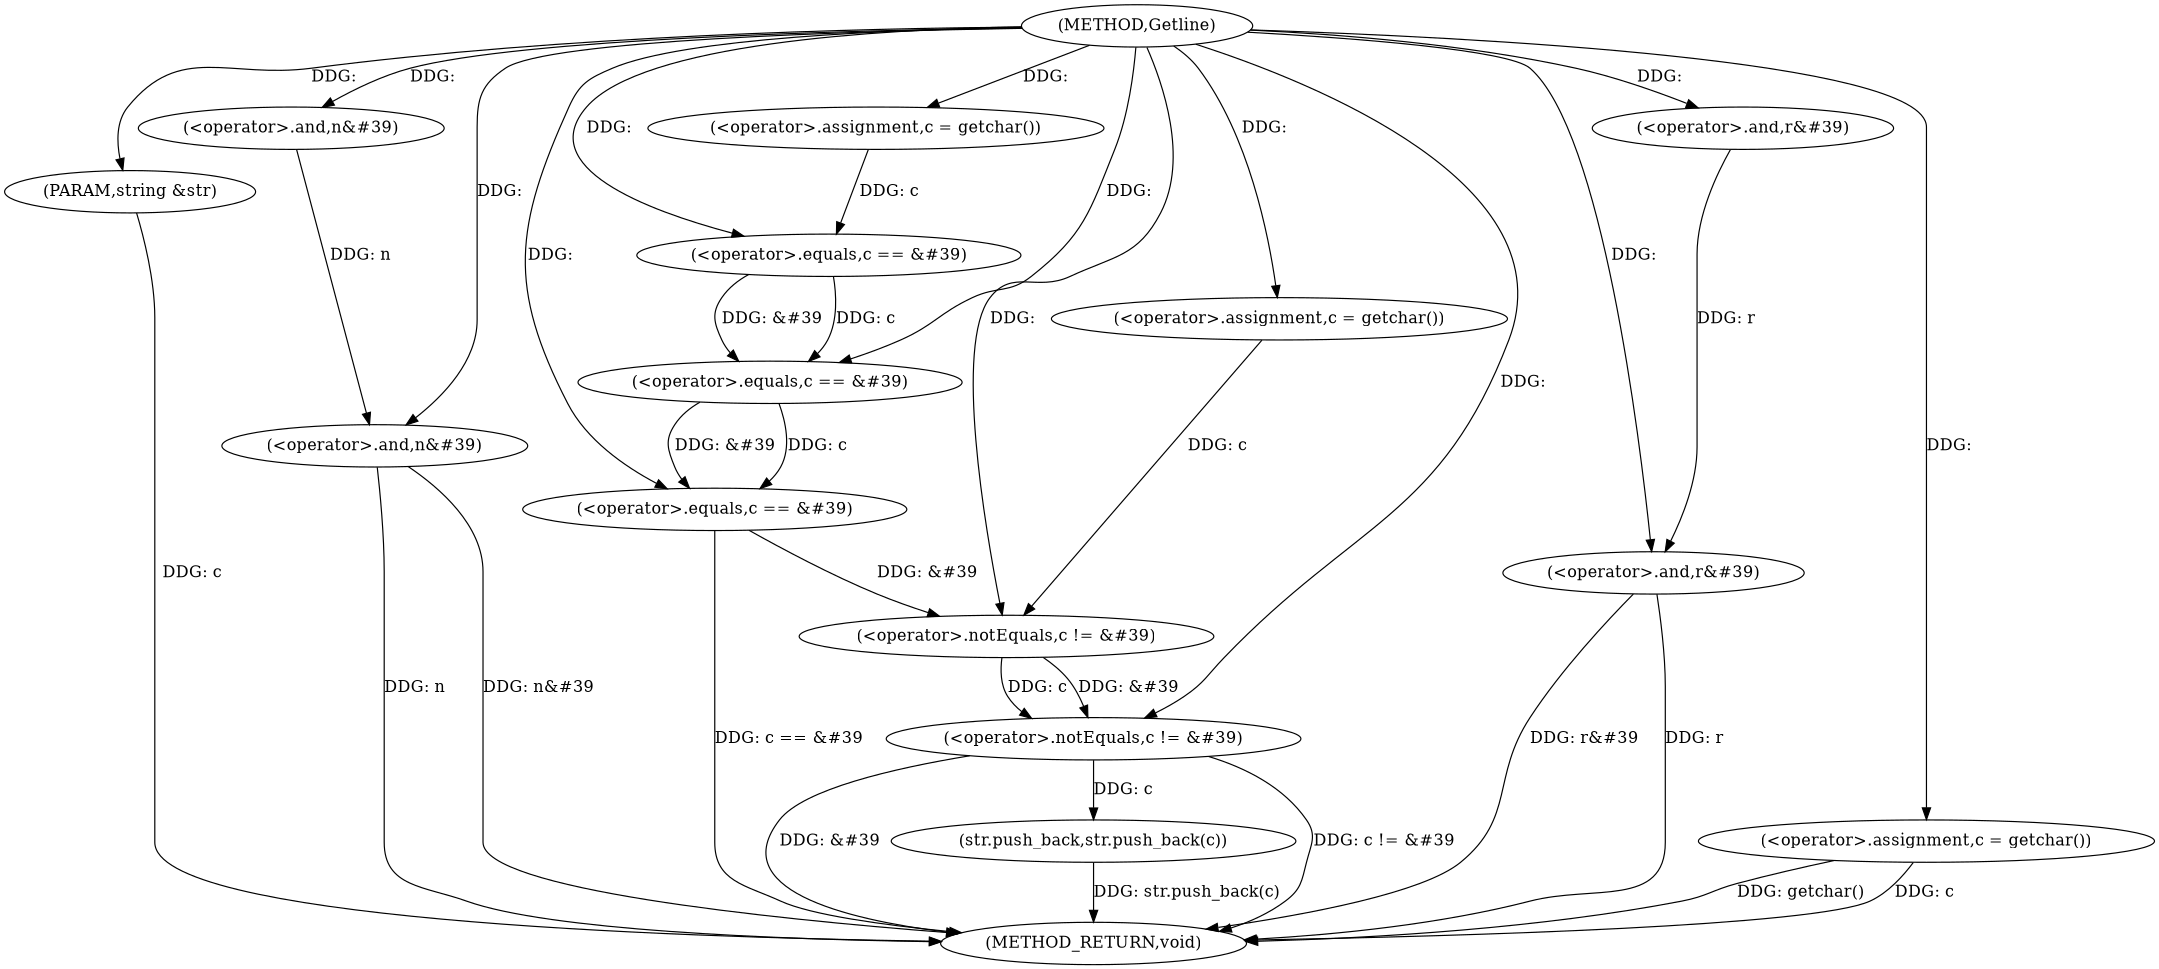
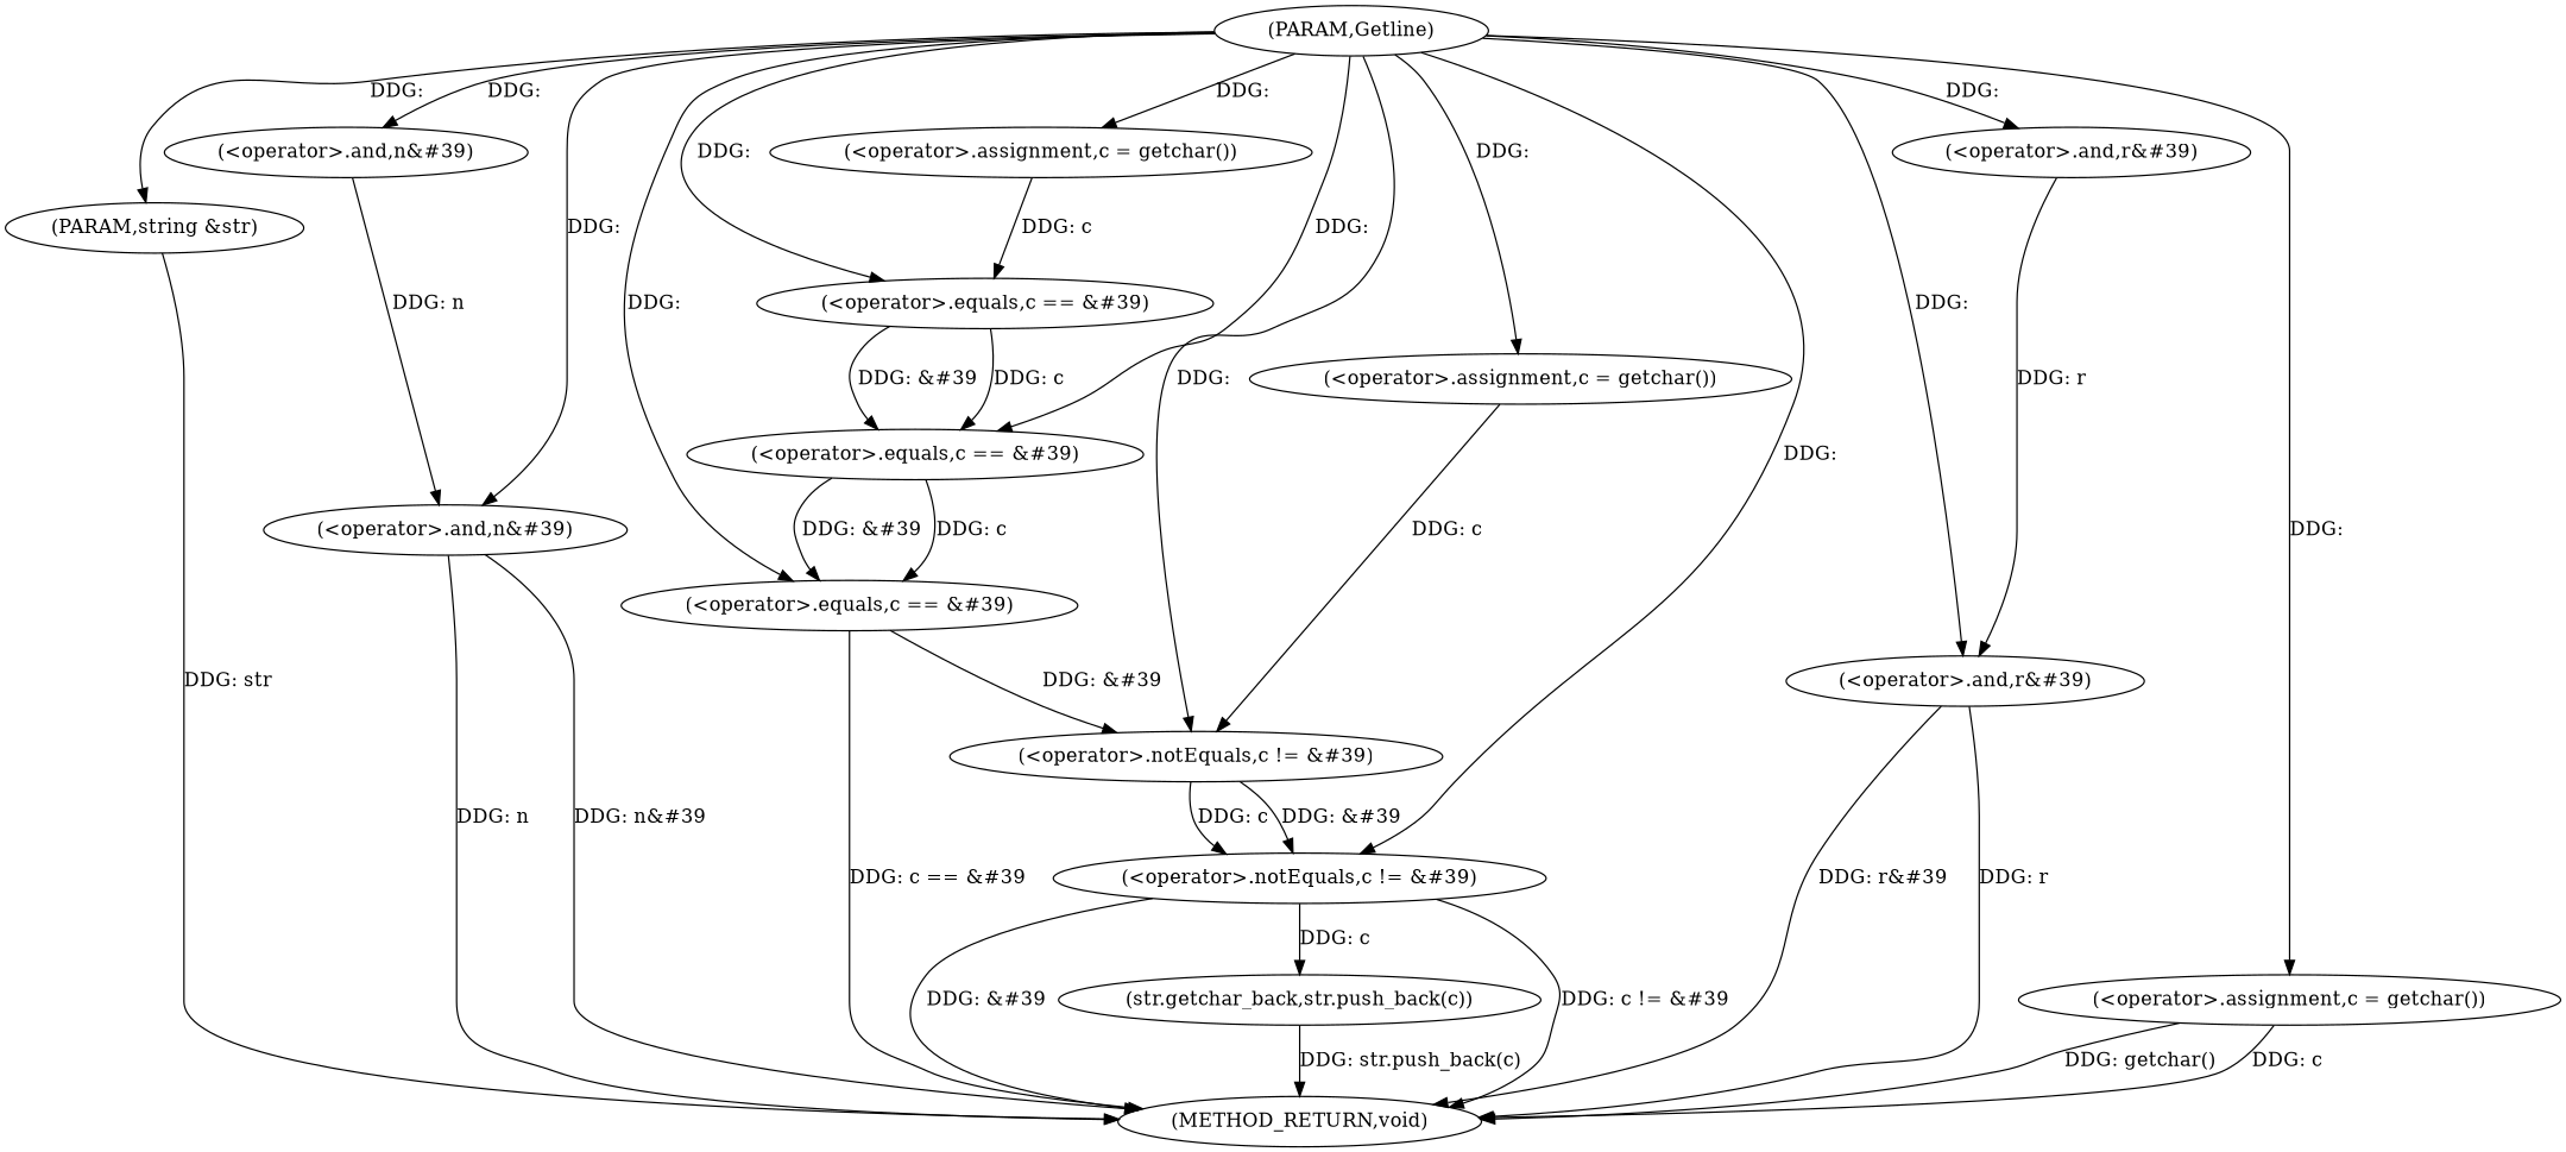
  digraph {
-   n1 [label="(METHOD,Getline)"]
+   n1 [label="(PARAM,Getline)"]
    n2 [label="(PARAM,string &str)"]
    n3 [label="(<operator>.assignment,c = getchar())"]
    n4 [label="(<operator>.equals,c == &#39)"]
    n5 [label="(<operator>.and,n&#39)"]
    n6 [label="(<operator>.equals,c == &#39)"]
    n7 [label="(<operator>.equals,c == &#39)"]
    n8 [label="(<operator>.and,r&#39)"]
    n9 [label="(<operator>.assignment,c = getchar())"]
    n10 [label="(<operator>.notEquals,c != &#39)"]
    n11 [label="(<operator>.and,n&#39)"]
    n12 [label="(<operator>.notEquals,c != &#39)"]
    n13 [label="(<operator>.and,r&#39)"]
    n14 [label="(<operator>.assignment,c = getchar())"]
    n15 [label="(METHOD_RETURN,void)"]
-   n16 [label="(str.push_back,str.push_back(c))"]
+   n16 [label="(str.getchar_back,str.push_back(c))"]
    n1 -> n2 [label="DDG: "]
    n1 -> n3 [label="DDG: "]
    n1 -> n4 [label="DDG: "]
    n1 -> n5 [label="DDG: "]
    n1 -> n6 [label="DDG: "]
    n1 -> n7 [label="DDG: "]
    n1 -> n8 [label="DDG: "]
    n1 -> n9 [label="DDG: "]
    n1 -> n10 [label="DDG: "]
    n1 -> n11 [label="DDG: "]
    n1 -> n12 [label="DDG: "]
    n1 -> n13 [label="DDG: "]
    n1 -> n14 [label="DDG: "]
-   n2 -> n15 [label="DDG: c"]
+   n2 -> n15 [label="DDG: str"]
    n3 -> n4 [label="DDG: c"]
    n4 -> n6 [label="DDG: c"]
    n4 -> n6 [label="DDG: &#39"]
    n5 -> n11 [label="DDG: n"]
    n6 -> n7 [label="DDG: c"]
    n6 -> n7 [label="DDG: &#39"]
    n7 -> n10 [label="DDG: &#39"]
    n7 -> n15 [label="DDG: c == &#39"]
    n8 -> n13 [label="DDG: r"]
    n9 -> n10 [label="DDG: c"]
    n10 -> n12 [label="DDG: c"]
    n10 -> n12 [label="DDG: &#39"]
    n11 -> n15 [label="DDG: n"]
    n11 -> n15 [label="DDG: n&#39"]
    n12 -> n15 [label="DDG: &#39"]
    n12 -> n15 [label="DDG: c != &#39"]
    n12 -> n16 [label="DDG: c"]
    n13 -> n15 [label="DDG: r"]
    n13 -> n15 [label="DDG: r&#39"]
    n14 -> n15 [label="DDG: c"]
    n14 -> n15 [label="DDG: getchar()"]
    n16 -> n15 [label="DDG: str.push_back(c)"]
  }
